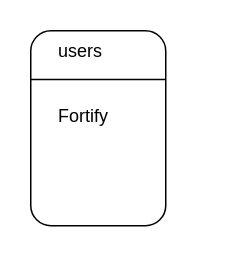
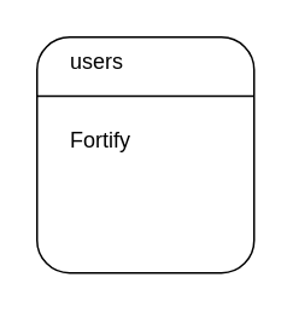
  <mxCell id="0" />
  <mxCell id="1" parent="0" />
- <mxCell id="2" value="&amp;nbsp; &amp;nbsp; &amp;nbsp;users&lt;div&gt;&lt;br&gt;&lt;/div&gt;&lt;div&gt;&lt;br&gt;&lt;/div&gt;&lt;div&gt;&amp;nbsp; &amp;nbsp; &amp;nbsp;Fortify&lt;/div&gt;" style="rounded=1;whiteSpace=wrap;html=1;verticalAlign=top;align=left;strokeColor=default;" parent="1" vertex="1"><mxGeometry x="20" y="20" width="90" height="130" as="geometry" /></mxCell>
+ <mxCell id="2" value="&amp;nbsp; &amp;nbsp; &amp;nbsp;users&lt;div&gt;&lt;br&gt;&lt;/div&gt;&lt;div&gt;&lt;br&gt;&lt;/div&gt;&lt;div&gt;&amp;nbsp; &amp;nbsp; &amp;nbsp;Fortify&lt;/div&gt;" style="rounded=1;whiteSpace=wrap;html=1;verticalAlign=top;align=left;strokeColor=default;" parent="1" vertex="1"><mxGeometry x="20" y="20" width="120" height="130" as="geometry" /></mxCell>
  <mxCell id="3" value="" style="endArrow=none;html=1;entryX=0;entryY=0.25;entryDx=0;entryDy=0;exitX=1;exitY=0.25;exitDx=0;exitDy=0;" parent="1" source="2" target="2" edge="1"><mxGeometry width="50" height="50" relative="1" as="geometry"><mxPoint x="55" y="80" as="sourcePoint" /><mxPoint x="105" y="30" as="targetPoint" /></mxGeometry></mxCell>
